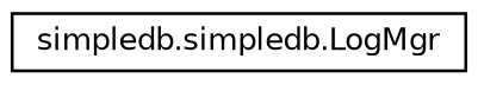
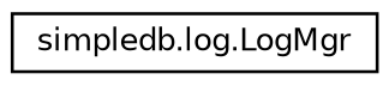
  digraph {
    rankdir=LR
-   n1 [color=black fillcolor=white fontname=Helvetica fontsize=10 height=0.2 label="simpledb.simpledb.LogMgr" shape=record style=filled width=0.4]
+   n1 [color=black fillcolor=white fontname=Helvetica fontsize=10 height=0.2 label="simpledb.log.LogMgr" shape=record style=filled width=0.4]
  }
